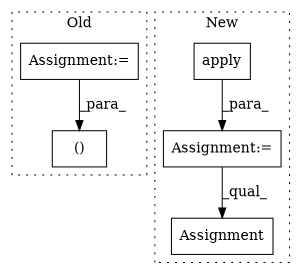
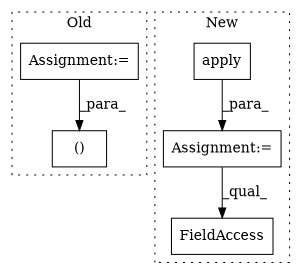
  digraph {
    node [a=7 shape=box]
    n1 [a=106 l=51 label="()" s=4695]
    n2 [l=1 label="Assignment:=" s=4458]
    n3 [a=32 l=7 label=apply s=5892]
    n4 [l="53,2" label="Assignment:=" s="6048,6125"]
-   n5 [a=22 l=18 label=Assignment s=6142]
+   n5 [a=22 l=18 label=FieldAccess s=6142]
    subgraph cluster_1 {
      label=Old
      style=dotted
      n1
      n2
    }
    subgraph cluster_2 {
      label=New
      style=dotted
      n3
      n4
      n5
    }
    n2 -> n1 [label=_para_]
    n3 -> n4 [label=_para_]
    n4 -> n5 [label=_qual_]
  }
